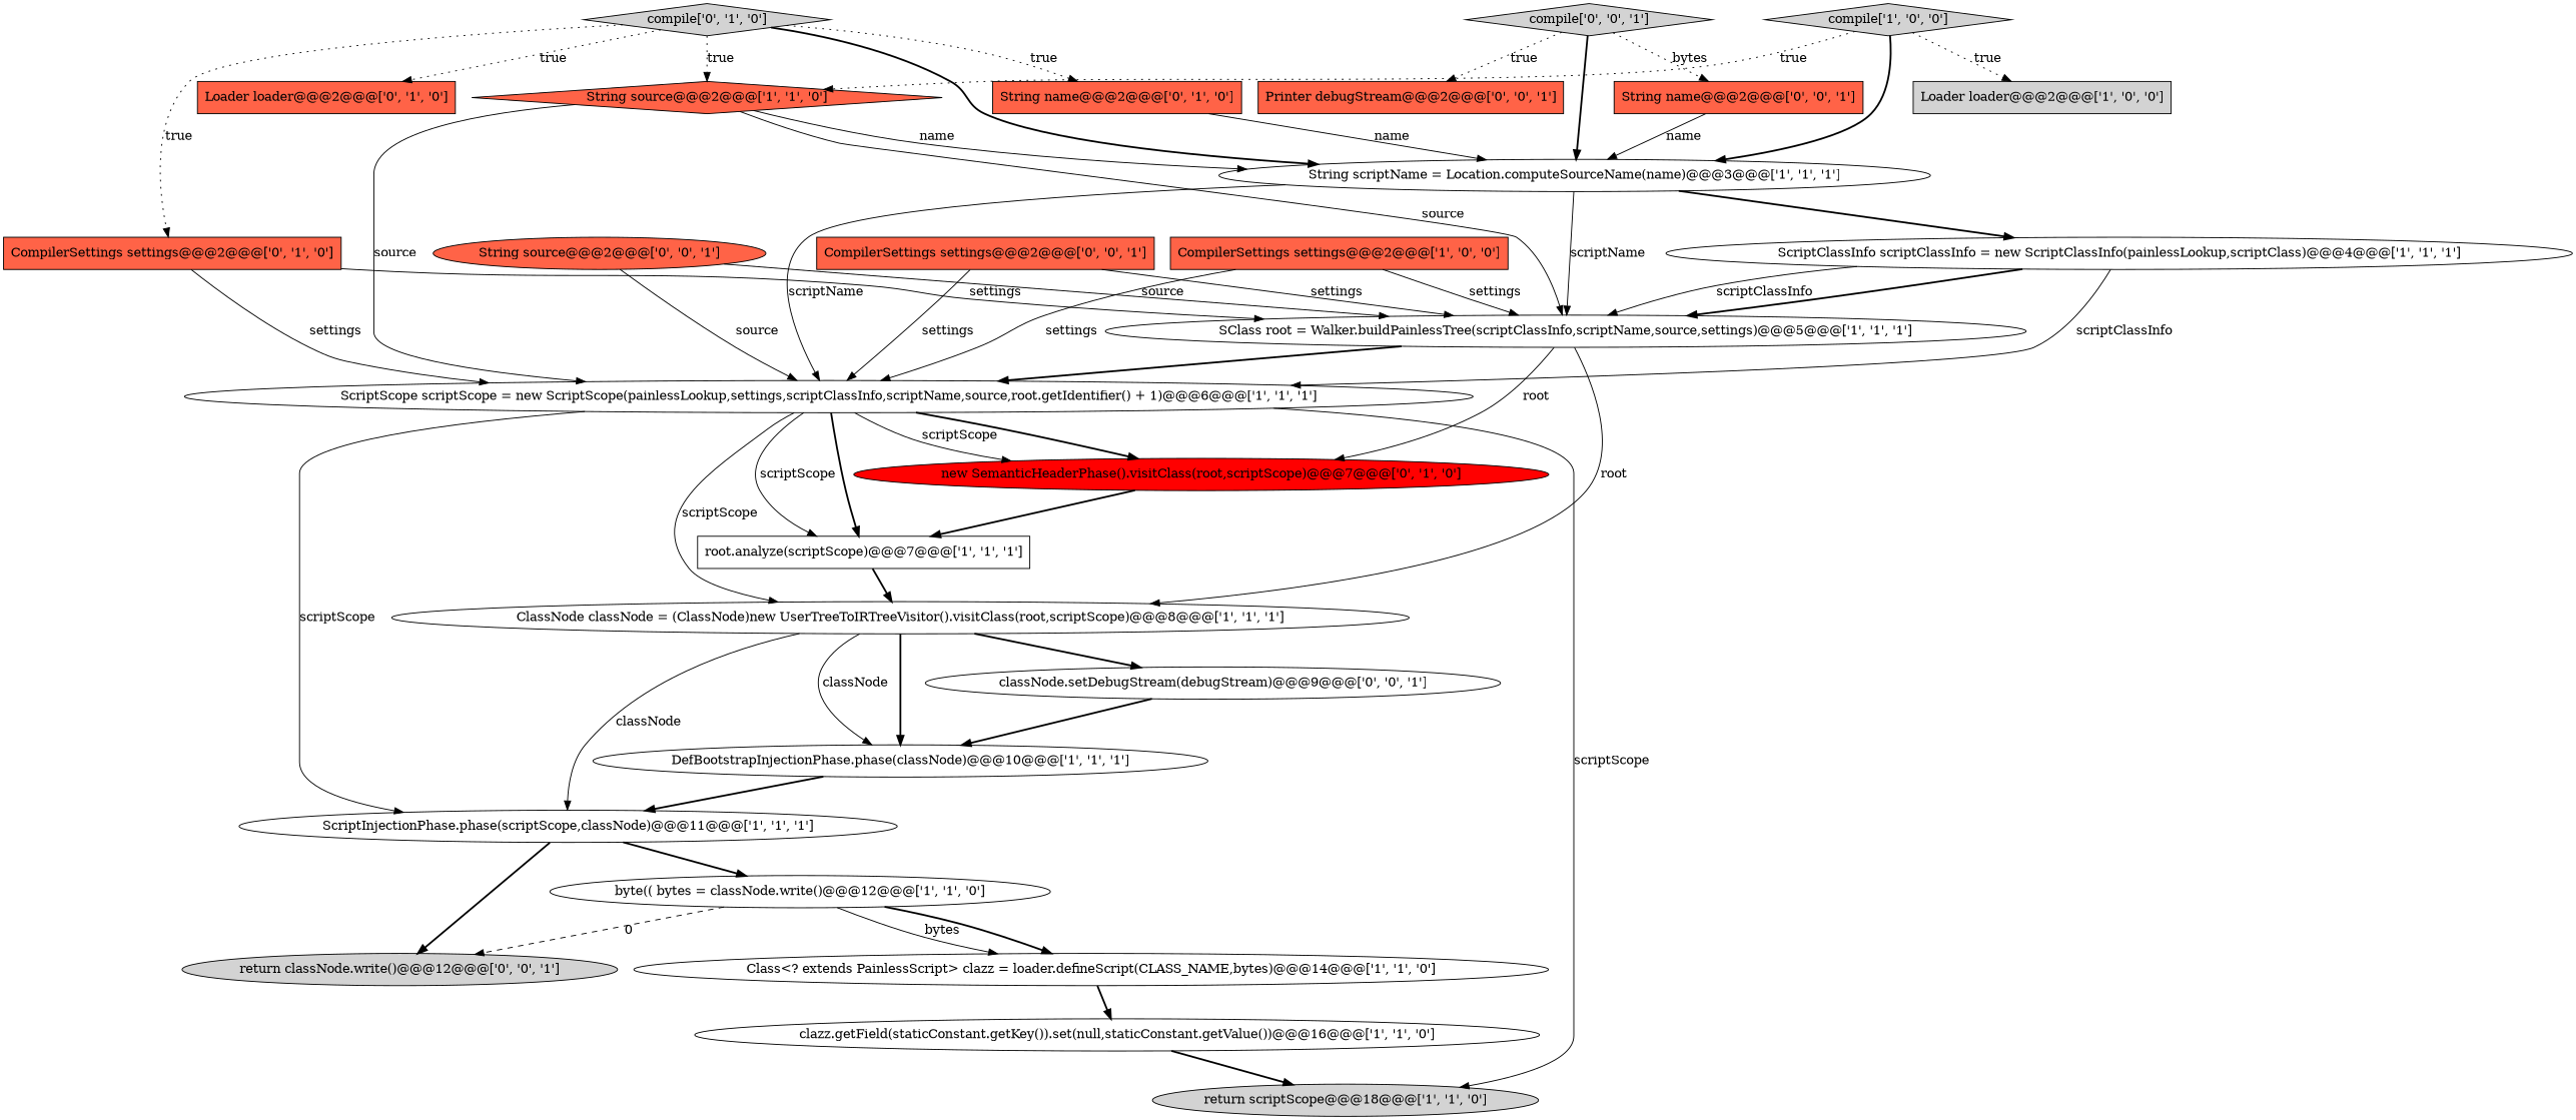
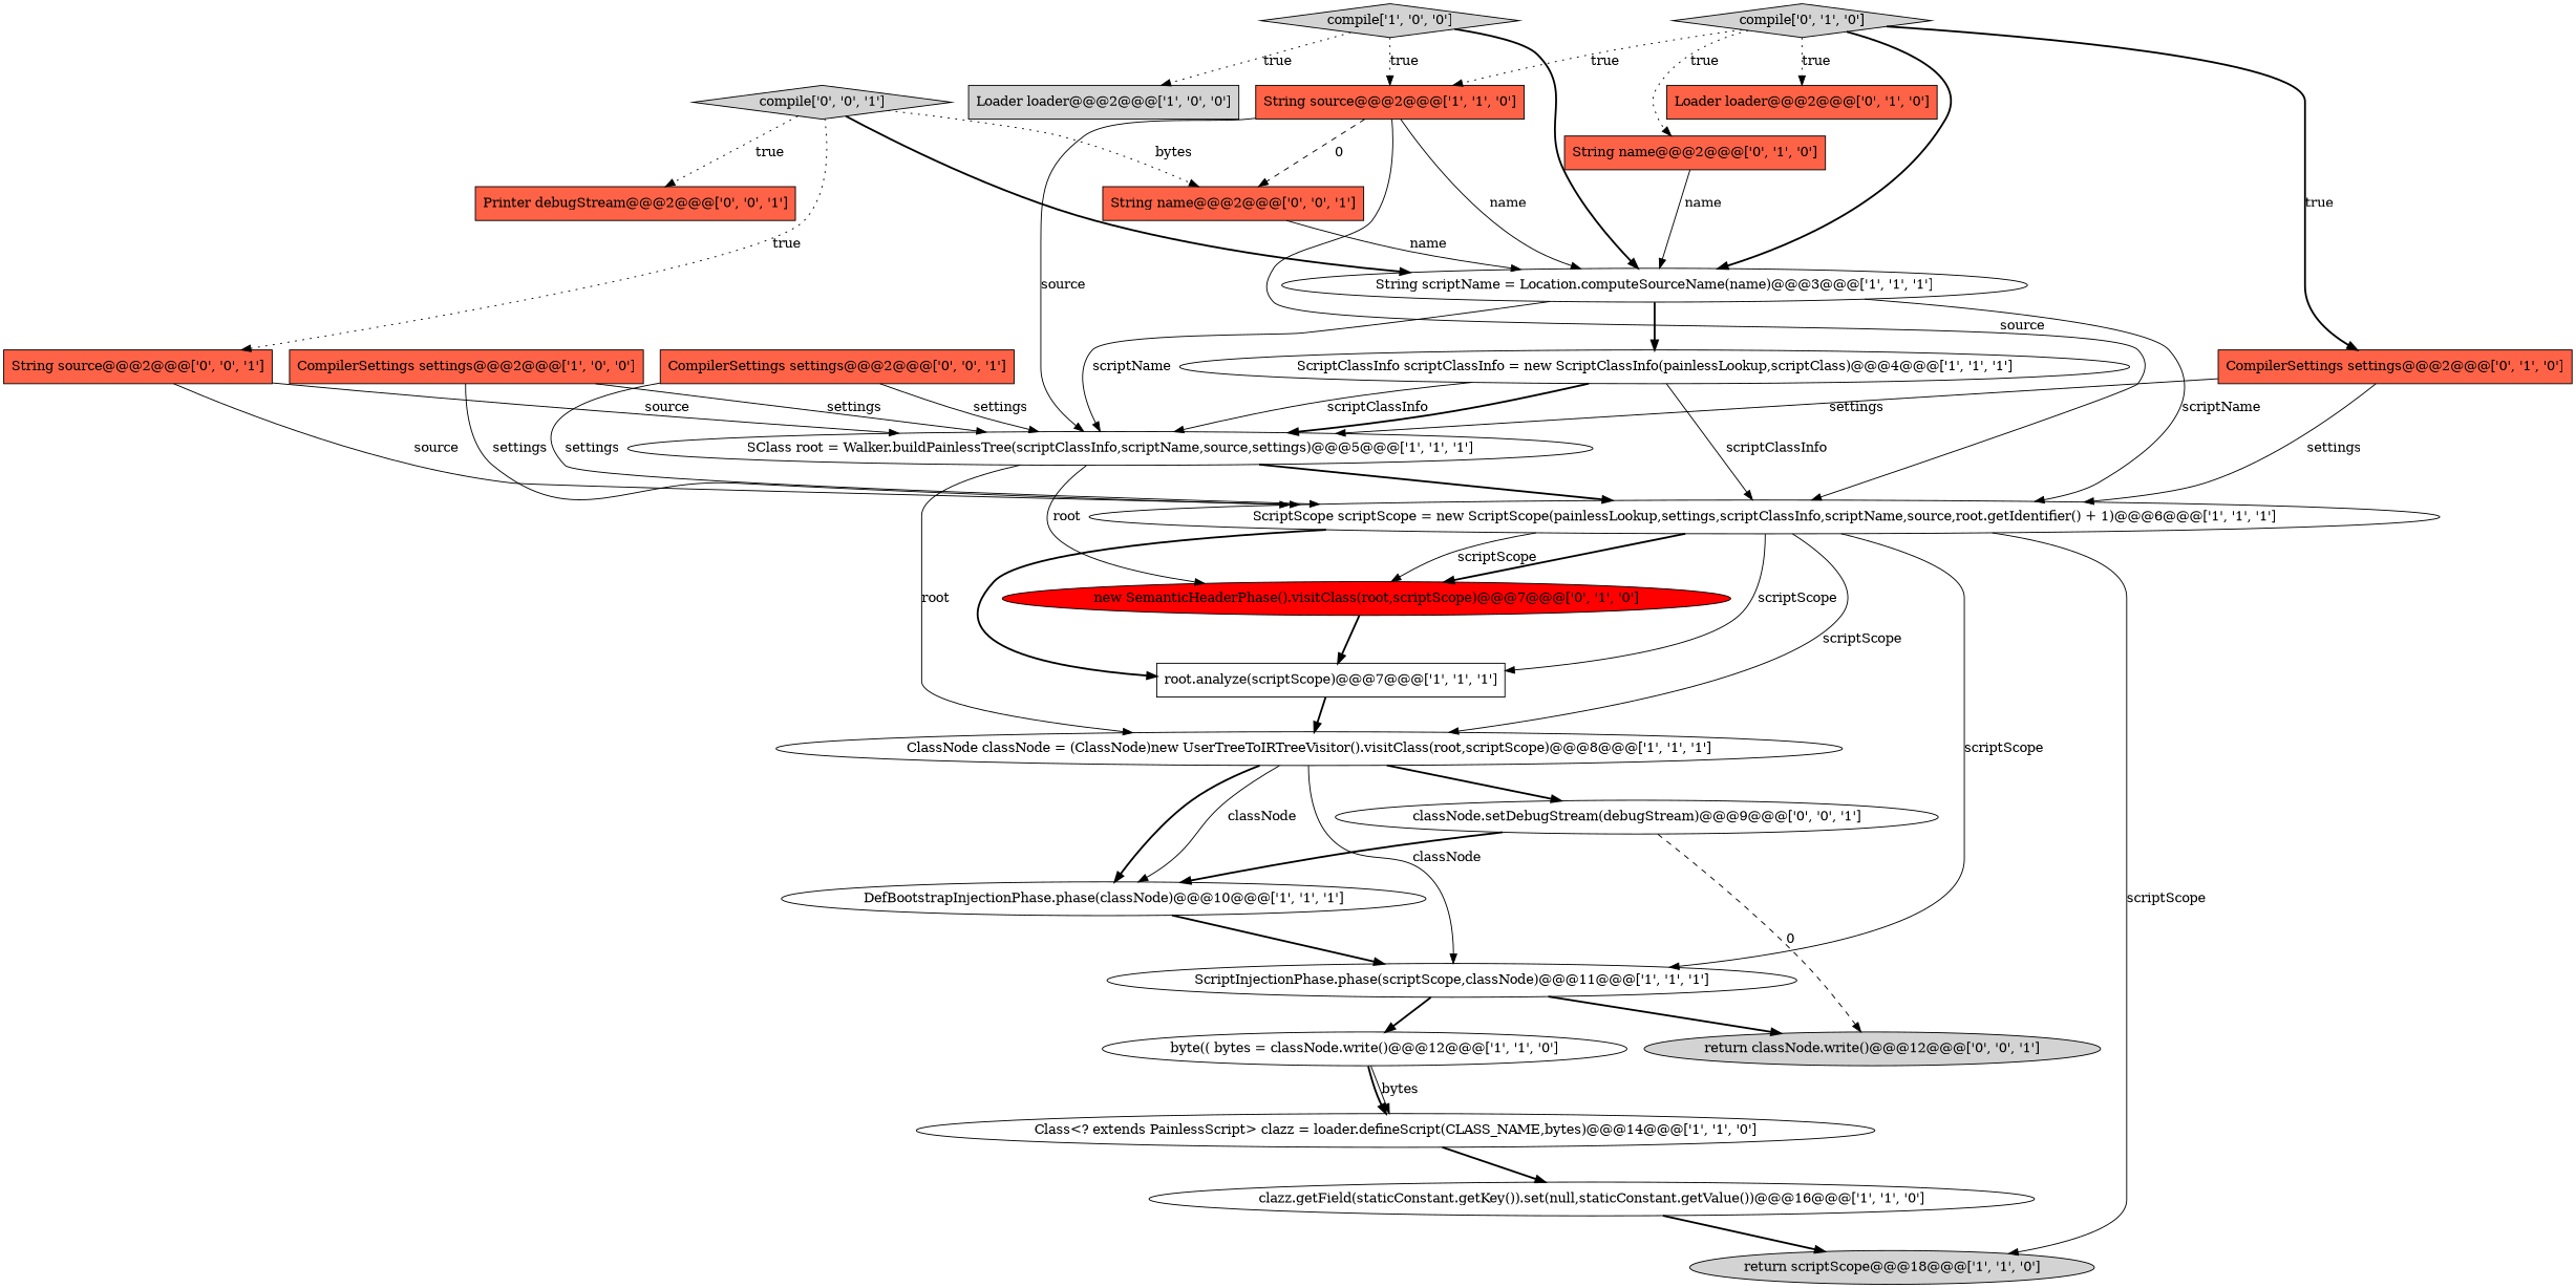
  digraph {
    node [fillcolor=white shape=ellipse style=filled]
    edge [style=solid]
    n1 [fillcolor=lightgray label="compile['0', '0', '1']" shape=diamond]
    n2 [fillcolor=tomato label="String name@@@2@@@['0', '0', '1']" shape=box]
    n3 [fillcolor=tomato label="Printer debugStream@@@2@@@['0', '0', '1']" shape=box]
-   n4 [fillcolor=tomato label="String source@@@2@@@['0', '0', '1']"]
+   n4 [fillcolor=tomato label="String source@@@2@@@['0', '0', '1']" shape=box]
    n5 [label="String scriptName = Location.computeSourceName(name)@@@3@@@['1', '1', '1']"]
    n6 [label="SClass root = Walker.buildPainlessTree(scriptClassInfo,scriptName,source,settings)@@@5@@@['1', '1', '1']"]
    n7 [label="ScriptScope scriptScope = new ScriptScope(painlessLookup,settings,scriptClassInfo,scriptName,source,root.getIdentifier() + 1)@@@6@@@['1', '1', '1']"]
    n8 [label="ScriptClassInfo scriptClassInfo = new ScriptClassInfo(painlessLookup,scriptClass)@@@4@@@['1', '1', '1']"]
    n9 [fillcolor=tomato label="CompilerSettings settings@@@2@@@['0', '0', '1']" shape=box]
    n10 [fillcolor=lightgray label="compile['0', '1', '0']" shape=diamond]
    n11 [fillcolor=tomato label="Loader loader@@@2@@@['0', '1', '0']" shape=box]
-   n12 [fillcolor=tomato label="String source@@@2@@@['1', '1', '0']" shape=diamond]
+   n12 [fillcolor=tomato label="String source@@@2@@@['1', '1', '0']" shape=box]
    n13 [fillcolor=tomato label="String name@@@2@@@['0', '1', '0']" shape=box]
    n14 [fillcolor=tomato label="CompilerSettings settings@@@2@@@['0', '1', '0']" shape=box]
    n15 [fillcolor=lightgray label="compile['1', '0', '0']" shape=diamond]
    n16 [fillcolor=lightgray label="Loader loader@@@2@@@['1', '0', '0']" shape=box]
    n17 [fillcolor=tomato label="CompilerSettings settings@@@2@@@['1', '0', '0']" shape=box]
    n18 [label="ClassNode classNode = (ClassNode)new UserTreeToIRTreeVisitor().visitClass(root,scriptScope)@@@8@@@['1', '1', '1']"]
    n19 [fillcolor=red label="new SemanticHeaderPhase().visitClass(root,scriptScope)@@@7@@@['0', '1', '0']"]
    n20 [label="root.analyze(scriptScope)@@@7@@@['1', '1', '1']" shape=box]
    n21 [label="ScriptInjectionPhase.phase(scriptScope,classNode)@@@11@@@['1', '1', '1']"]
    n22 [fillcolor=lightgray label="return scriptScope@@@18@@@['1', '1', '0']"]
    n23 [label="classNode.setDebugStream(debugStream)@@@9@@@['0', '0', '1']"]
    n24 [label="DefBootstrapInjectionPhase.phase(classNode)@@@10@@@['1', '1', '1']"]
    n25 [label="byte(( bytes = classNode.write()@@@12@@@['1', '1', '0']"]
    n26 [fillcolor=lightgray label="return classNode.write()@@@12@@@['0', '0', '1']"]
    n27 [label="Class<? extends PainlessScript> clazz = loader.defineScript(CLASS_NAME,bytes)@@@14@@@['1', '1', '0']"]
    n28 [label="clazz.getField(staticConstant.getKey()).set(null,staticConstant.getValue())@@@16@@@['1', '1', '0']"]
    n1 -> n2 [label=bytes style=dotted]
    n1 -> n3 [label=true style=dotted]
+   n1 -> n4 [label=true style=dotted]
    n1 -> n5 [style=bold]
    n2 -> n5 [label=name]
    n4 -> n6 [label=source]
    n4 -> n7 [label=source]
    n5 -> n6 [label=scriptName]
    n5 -> n7 [label=scriptName]
    n5 -> n8 [style=bold]
    n6 -> n7 [style=bold]
    n6 -> n18 [label=root]
    n6 -> n19 [label=root]
    n7 -> n18 [label=scriptScope]
    n7 -> n19 [style=bold]
    n7 -> n19 [label=scriptScope]
    n7 -> n20 [style=bold]
    n7 -> n20 [label=scriptScope]
    n7 -> n21 [label=scriptScope]
    n7 -> n22 [label=scriptScope]
    n8 -> n6 [style=bold]
    n8 -> n6 [label=scriptClassInfo]
    n8 -> n7 [label=scriptClassInfo]
    n9 -> n6 [label=settings]
    n9 -> n7 [label=settings]
    n10 -> n5 [style=bold]
    n10 -> n11 [label=true style=dotted]
    n10 -> n12 [label=true style=dotted]
    n10 -> n13 [label=true style=dotted]
-   n10 -> n14 [label=true style=dotted]
+   n10 -> n14 [label=true style=bold]
+   n12 -> n2 [label=0 style=dashed]
    n12 -> n5 [label=name]
    n12 -> n6 [label=source]
    n12 -> n7 [label=source]
    n13 -> n5 [label=name]
    n14 -> n6 [label=settings]
    n14 -> n7 [label=settings]
    n15 -> n5 [style=bold]
    n15 -> n12 [label=true style=dotted]
    n15 -> n16 [label=true style=dotted]
    n17 -> n6 [label=settings]
    n17 -> n7 [label=settings]
    n18 -> n21 [label=classNode]
    n18 -> n23 [style=bold]
    n18 -> n24 [label=classNode]
    n18 -> n24 [style=bold]
    n19 -> n20 [style=bold]
    n20 -> n18 [style=bold]
    n21 -> n25 [style=bold]
    n21 -> n26 [style=bold]
    n23 -> n24 [style=bold]
    n24 -> n21 [style=bold]
-   n25 -> n26 [label=0 style=dashed]
+   n23 -> n26 [label=0 style=dashed]
    n25 -> n27 [label=bytes]
    n25 -> n27 [style=bold]
    n27 -> n28 [style=bold]
    n28 -> n22 [style=bold]
  }
